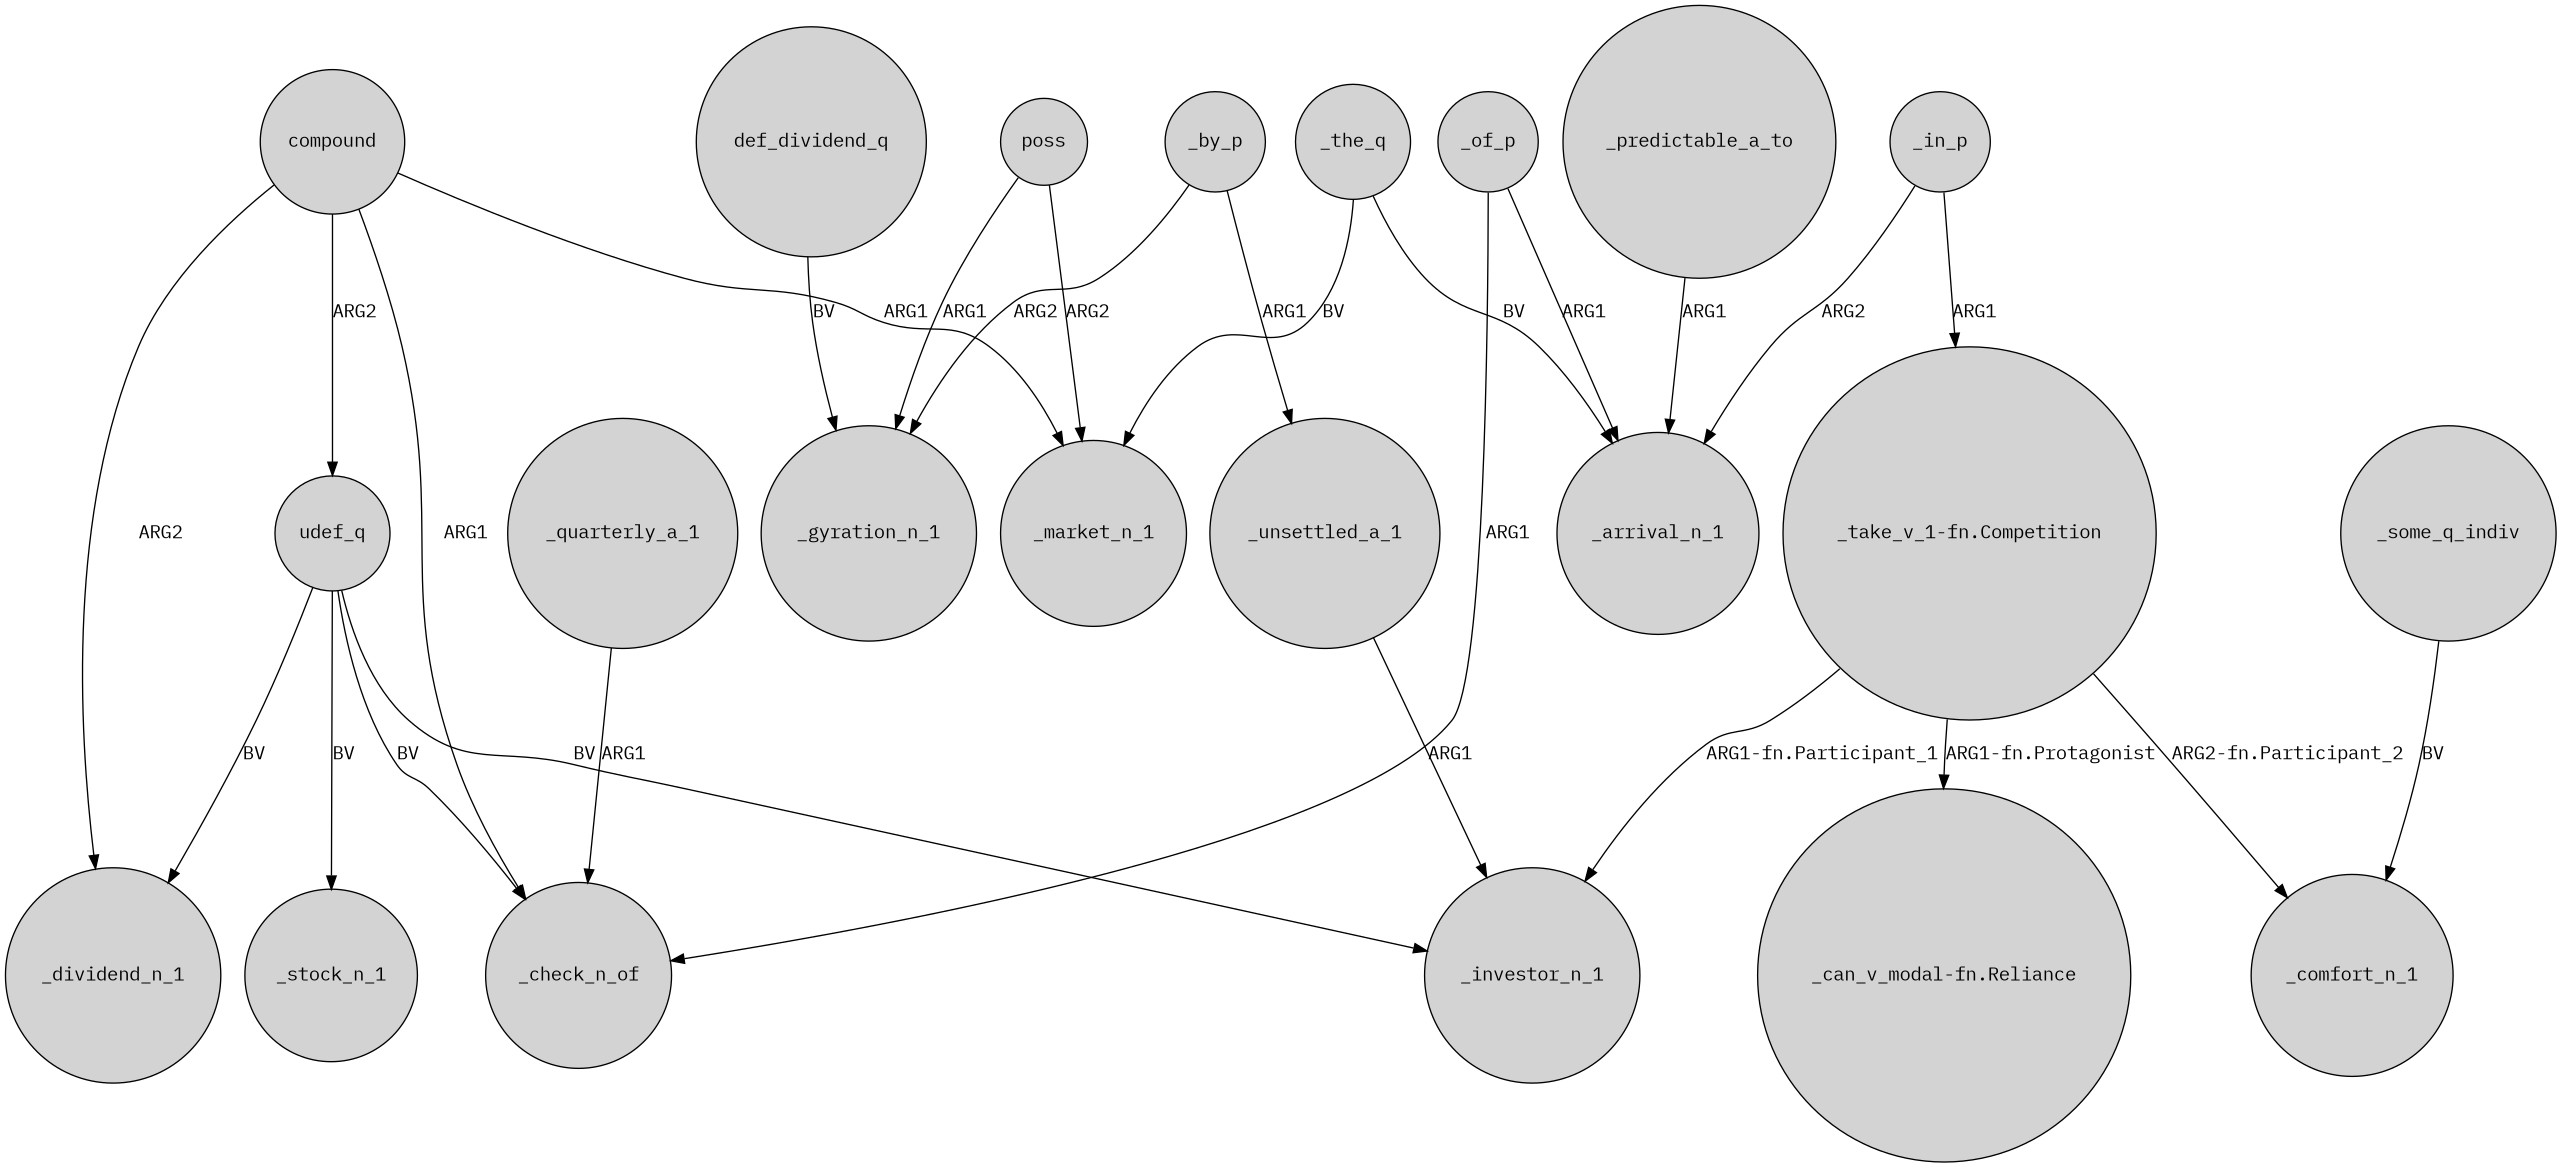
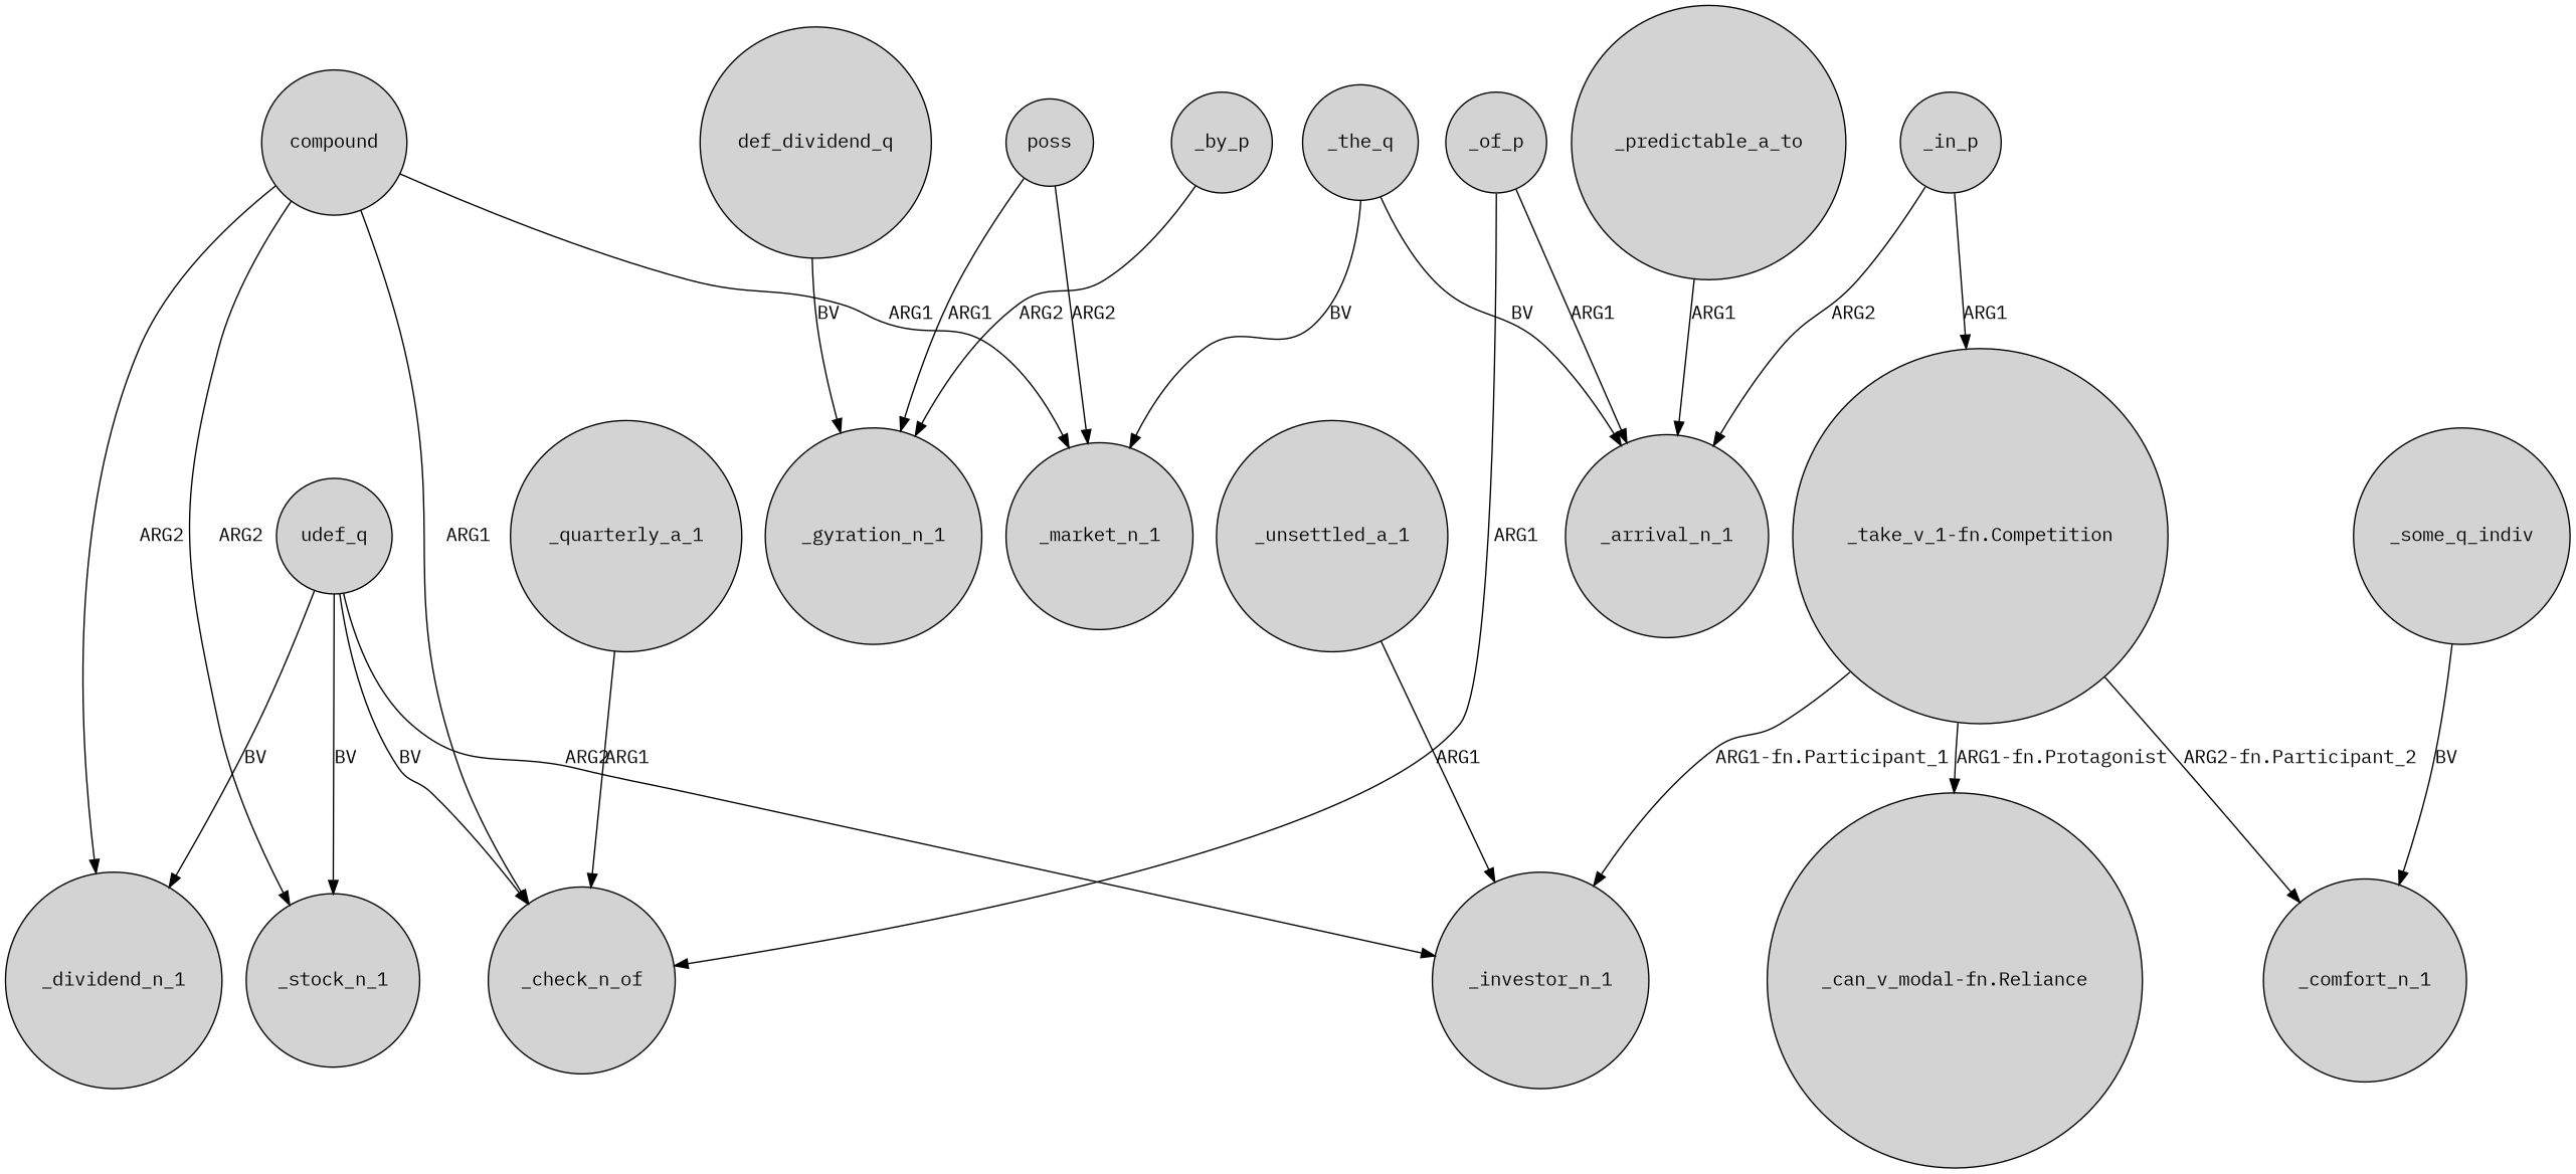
  digraph {
    fontname="IBM Plex Mono"
    node [fontname="IBM Plex Mono" shape=circle style=filled]
    edge [fontname="IBM Plex Mono"]
    udef_q
    _dividend_n_1
    _stock_n_1
    _check_n_of
    _investor_n_1
    _in_p
    "_take_v_1-fn.Competition"
    _arrival_n_1
    _comfort_n_1
    "_can_v_modal-fn.Reliance"
    n11 [label=def_dividend_q]
    _gyration_n_1
    _the_q
    _market_n_1
    _of_p
    _by_p
    _unsettled_a_1
    _quarterly_a_1
    compound
    poss
    _some_q_indiv
    _predictable_a_to
    udef_q -> _dividend_n_1 [label=BV]
    udef_q -> _stock_n_1 [label=BV]
    udef_q -> _check_n_of [label=BV]
-   udef_q -> _investor_n_1 [label=BV]
+   udef_q -> _investor_n_1 [label=ARG2]
    _in_p -> "_take_v_1-fn.Competition" [label=ARG1]
    _in_p -> _arrival_n_1 [label=ARG2]
    "_take_v_1-fn.Competition" -> _investor_n_1 [label="ARG1-fn.Participant_1"]
    "_take_v_1-fn.Competition" -> _comfort_n_1 [label="ARG2-fn.Participant_2"]
    "_take_v_1-fn.Competition" -> "_can_v_modal-fn.Reliance" [label="ARG1-fn.Protagonist"]
    n11 -> _gyration_n_1 [label=BV]
    _the_q -> _arrival_n_1 [label=BV]
    _the_q -> _market_n_1 [label=BV]
    _of_p -> _check_n_of [label=ARG1]
    _of_p -> _arrival_n_1 [label=ARG1]
    _by_p -> _gyration_n_1 [label=ARG2]
-   _by_p -> _unsettled_a_1 [label=ARG1]
    _unsettled_a_1 -> _investor_n_1 [label=ARG1]
    _quarterly_a_1 -> _check_n_of [label=ARG1]
    compound -> _dividend_n_1 [label=ARG2]
-   compound -> udef_q [label=ARG2]
+   compound -> _stock_n_1 [label=ARG2]
    compound -> _check_n_of [label=ARG1]
    compound -> _market_n_1 [label=ARG1]
    poss -> _gyration_n_1 [label=ARG1]
    poss -> _market_n_1 [label=ARG2]
    _some_q_indiv -> _comfort_n_1 [label=BV]
    _predictable_a_to -> _arrival_n_1 [label=ARG1]
  }
